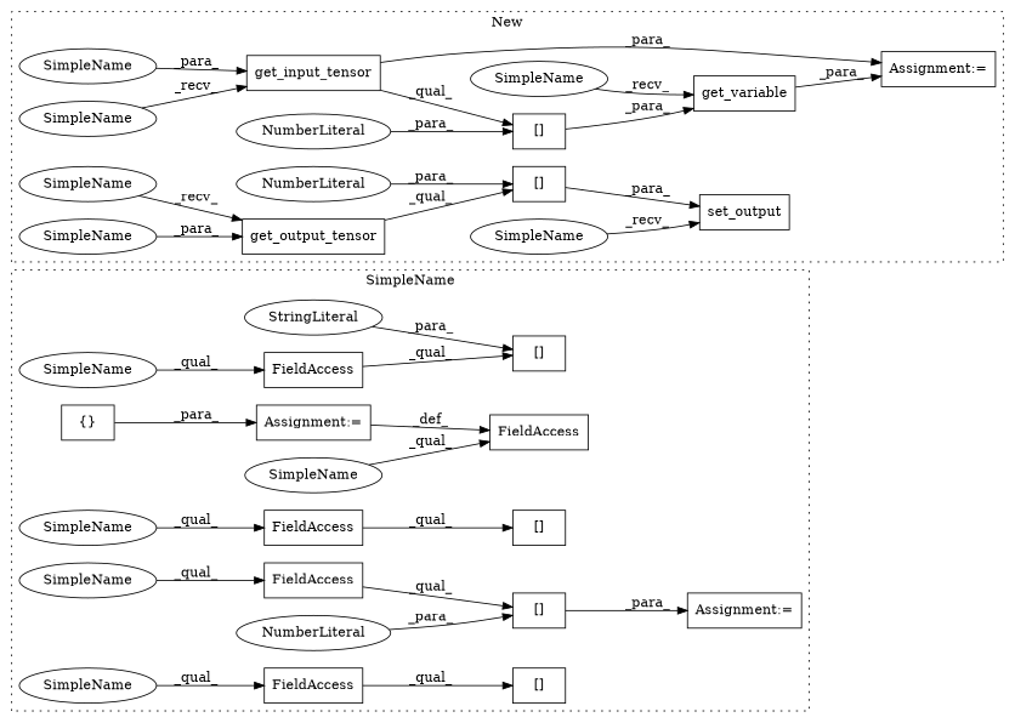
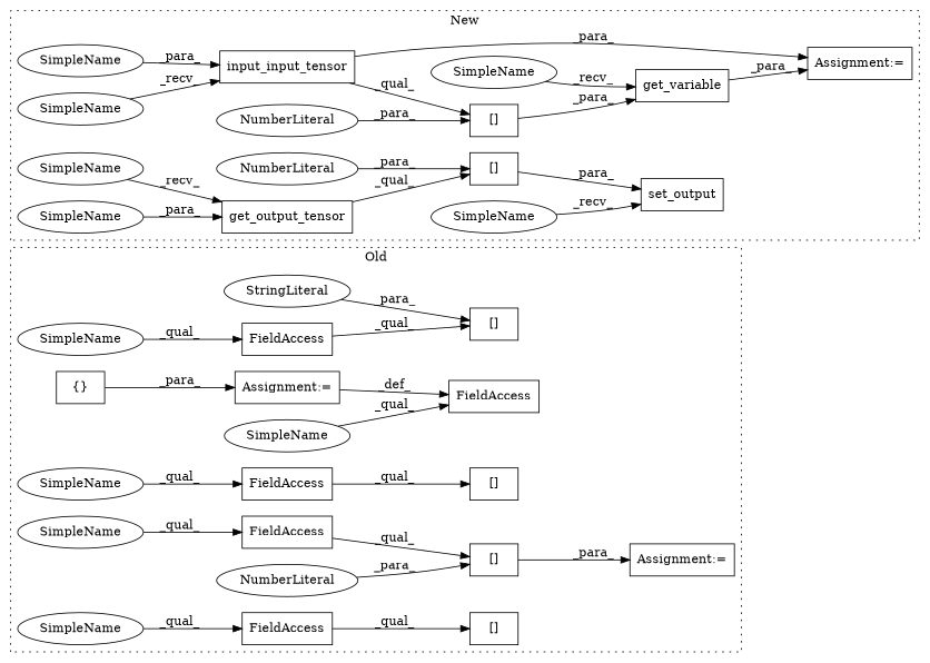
  digraph {
    rankdir=LR
    node [a=42 l=1 s=23532 shape=box]
    n1 [a=2 l="16,1" label="[]" s="23532,23549"]
    n2 [a=22 l=15 label=FieldAccess]
    n3 [a=34 label=NumberLiteral s=23548 shape=ellipse]
    n4 [a=22 l=16 label=FieldAccess s=24138]
    n5 [a=4 l="1,1" label="{}" s="24172,24174"]
    n6 [a=7 label="Assignment:=" s=24154]
    n7 [a=22 l=24 label=FieldAccess s=23986]
    n8 [a=7 label="Assignment:=" s=23531]
    n9 [a=22 l=24 label=FieldAccess s=23892]
    n10 [a=2 l="25,1" label="[]" s="23892,23927"]
    n11 [a=45 l=10 label=StringLiteral s=23917 shape=ellipse]
    n12 [a=2 l="25,1" label="[]" s="23986,24023"]
    n13 [a=22 l=24 label=FieldAccess s=23725]
    n14 [a=2 l="25,1" label="[]" s="23725,23760"]
    n15 [l=8 label=SimpleName s=23725 shape=ellipse]
    n16 [l=8 label=SimpleName s=23892 shape=ellipse]
    n17 [l=8 label=SimpleName s=24138 shape=ellipse]
    n18 [l=8 label=SimpleName s=23986 shape=ellipse]
    n19 [l=8 label=SimpleName shape=ellipse]
-   n20 [a=32 l="17,1" label=get_input_tensor s="16894,16915"]
+   n20 [a=32 l="17,1" label=input_input_tensor s="16894,16915"]
    n21 [a=32 l="13,1" label=get_variable s="16871,16919"]
    n22 [a=32 l="18,1" label=get_output_tensor s="17305,17327"]
    n23 [a=2 l="34,1" label="[]" s="17295,17330"]
    n24 [a=7 label="Assignment:=" s=16860]
    n25 [a=34 label=NumberLiteral s=17329 shape=ellipse]
    n26 [a=2 l="33,1" label="[]" s="16884,16918"]
    n27 [a=34 label=NumberLiteral s=16917 shape=ellipse]
    n28 [a=32 l="13,1" label=set_output s="17282,17333"]
    n29 [l=4 label=SimpleName s=16911 shape=ellipse]
    n30 [l=4 label=SimpleName s=17323 shape=ellipse]
    n31 [l=9 label=SimpleName s=16861 shape=ellipse]
    n32 [l=9 label=SimpleName s=16884 shape=ellipse]
    n33 [l=9 label=SimpleName s=17295 shape=ellipse]
    n34 [l=9 label=SimpleName s=17272 shape=ellipse]
    subgraph cluster_1 {
-     label=SimpleName
+     label=Old
      style=dotted
      n1
      n2
      n3
      n4
      n5
      n6
      n7
      n8
      n9
      n10
      n11
      n12
      n13
      n14
      n15
      n16
      n17
      n18
      n19
    }
    subgraph cluster_2 {
      label=New
      style=dotted
      n20
      n21
      n22
      n23
      n24
      n25
      n26
      n27
      n28
      n29
      n30
      n31
      n32
      n33
      n34
    }
    n1 -> n8 [label=_para_]
    n2 -> n1 [label=_qual_]
    n3 -> n1 [label=_para_]
    n5 -> n6 [label=_para_]
    n6 -> n4 [label=_def_]
    n7 -> n12 [label=_qual_]
    n9 -> n10 [label=_qual_]
    n11 -> n10 [label=_para_]
    n13 -> n14 [label=_qual_]
    n15 -> n13 [label=_qual_]
    n16 -> n9 [label=_qual_]
    n17 -> n4 [label=_qual_]
    n18 -> n7 [label=_qual_]
    n19 -> n2 [label=_qual_]
    n20 -> n24 [label=_para_]
    n20 -> n26 [label=_qual_]
    n21 -> n24 [label=_para_]
    n22 -> n23 [label=_qual_]
    n23 -> n28 [label=_para_]
    n25 -> n23 [label=_para_]
    n26 -> n21 [label=_para_]
    n27 -> n26 [label=_para_]
    n29 -> n20 [label=_para_]
    n30 -> n22 [label=_para_]
    n31 -> n21 [label=_recv_]
    n32 -> n20 [label=_recv_]
    n33 -> n22 [label=_recv_]
    n34 -> n28 [label=_recv_]
  }
